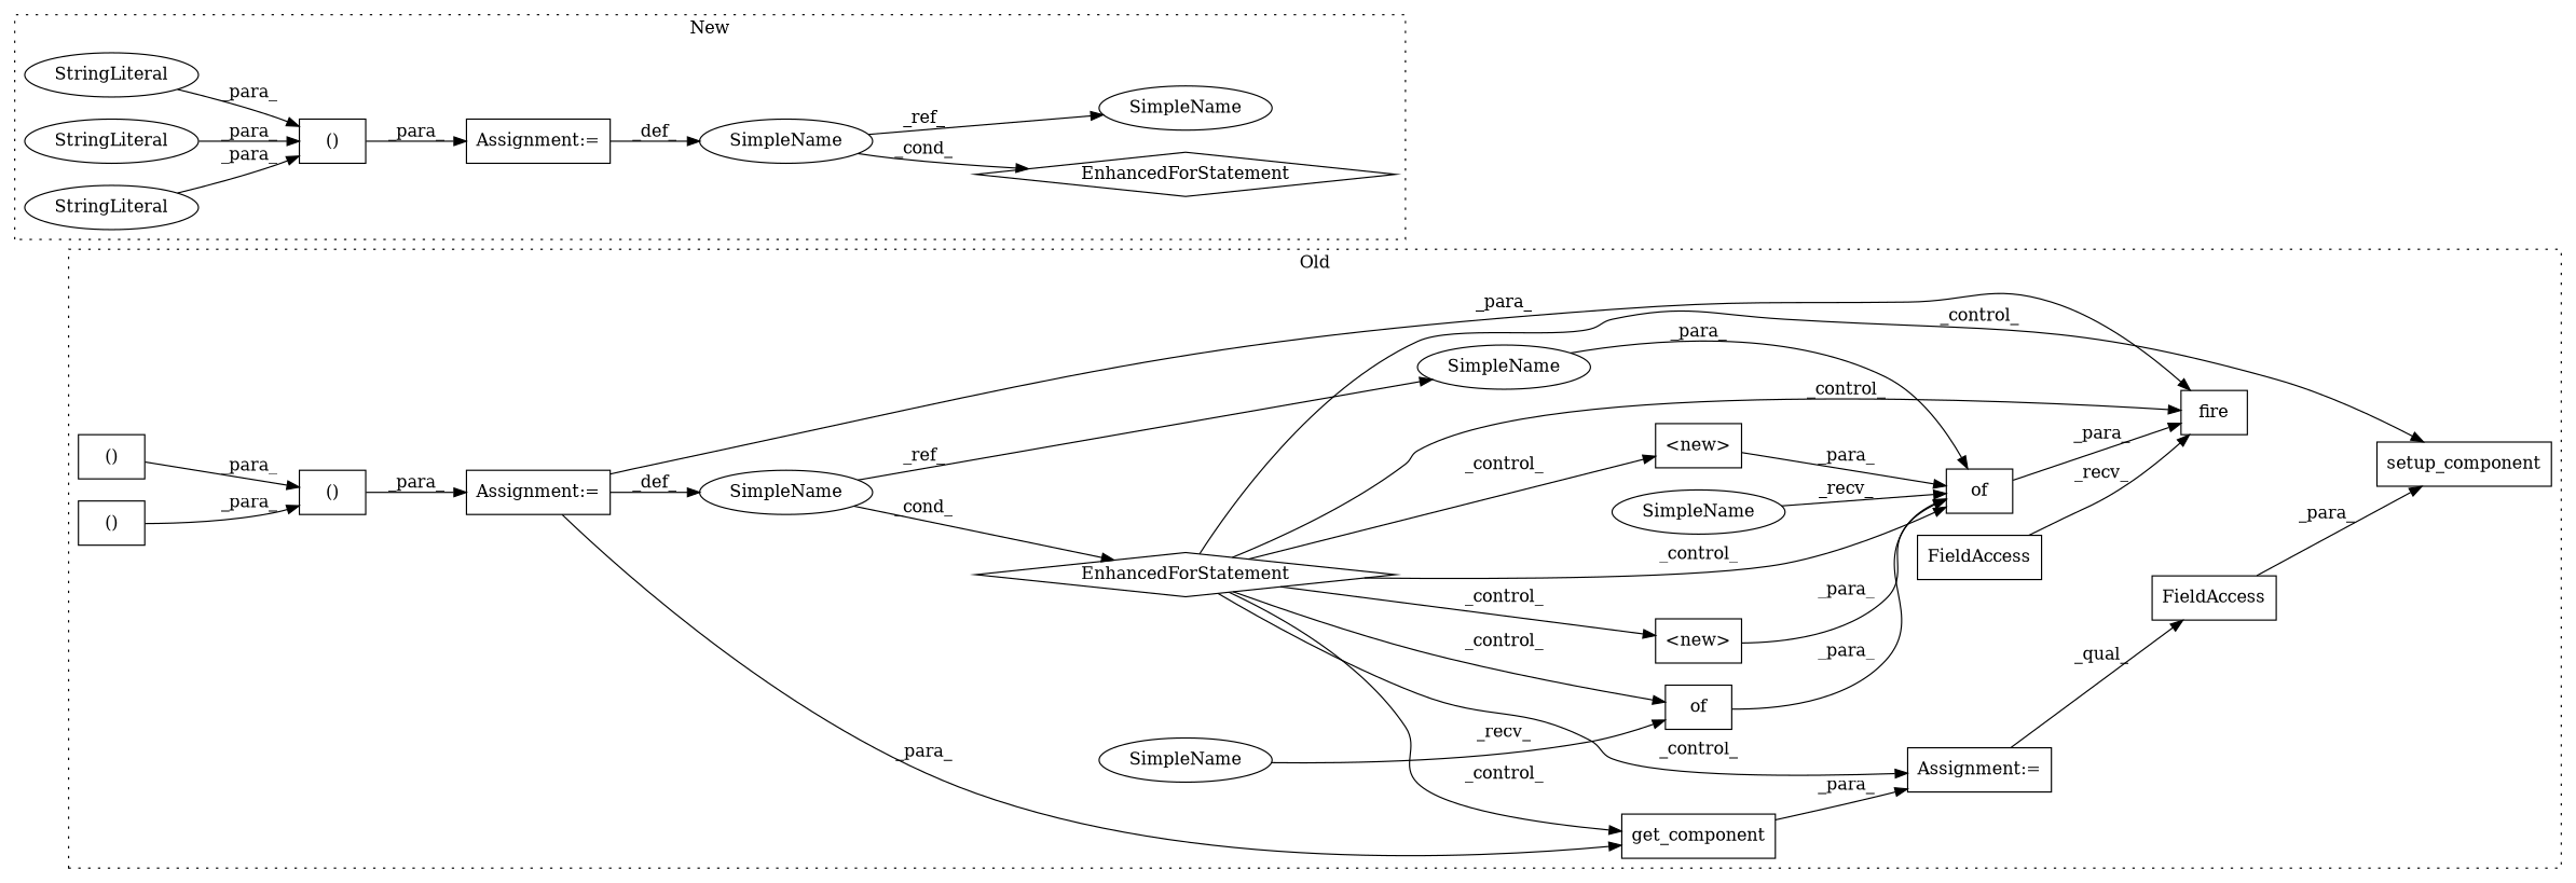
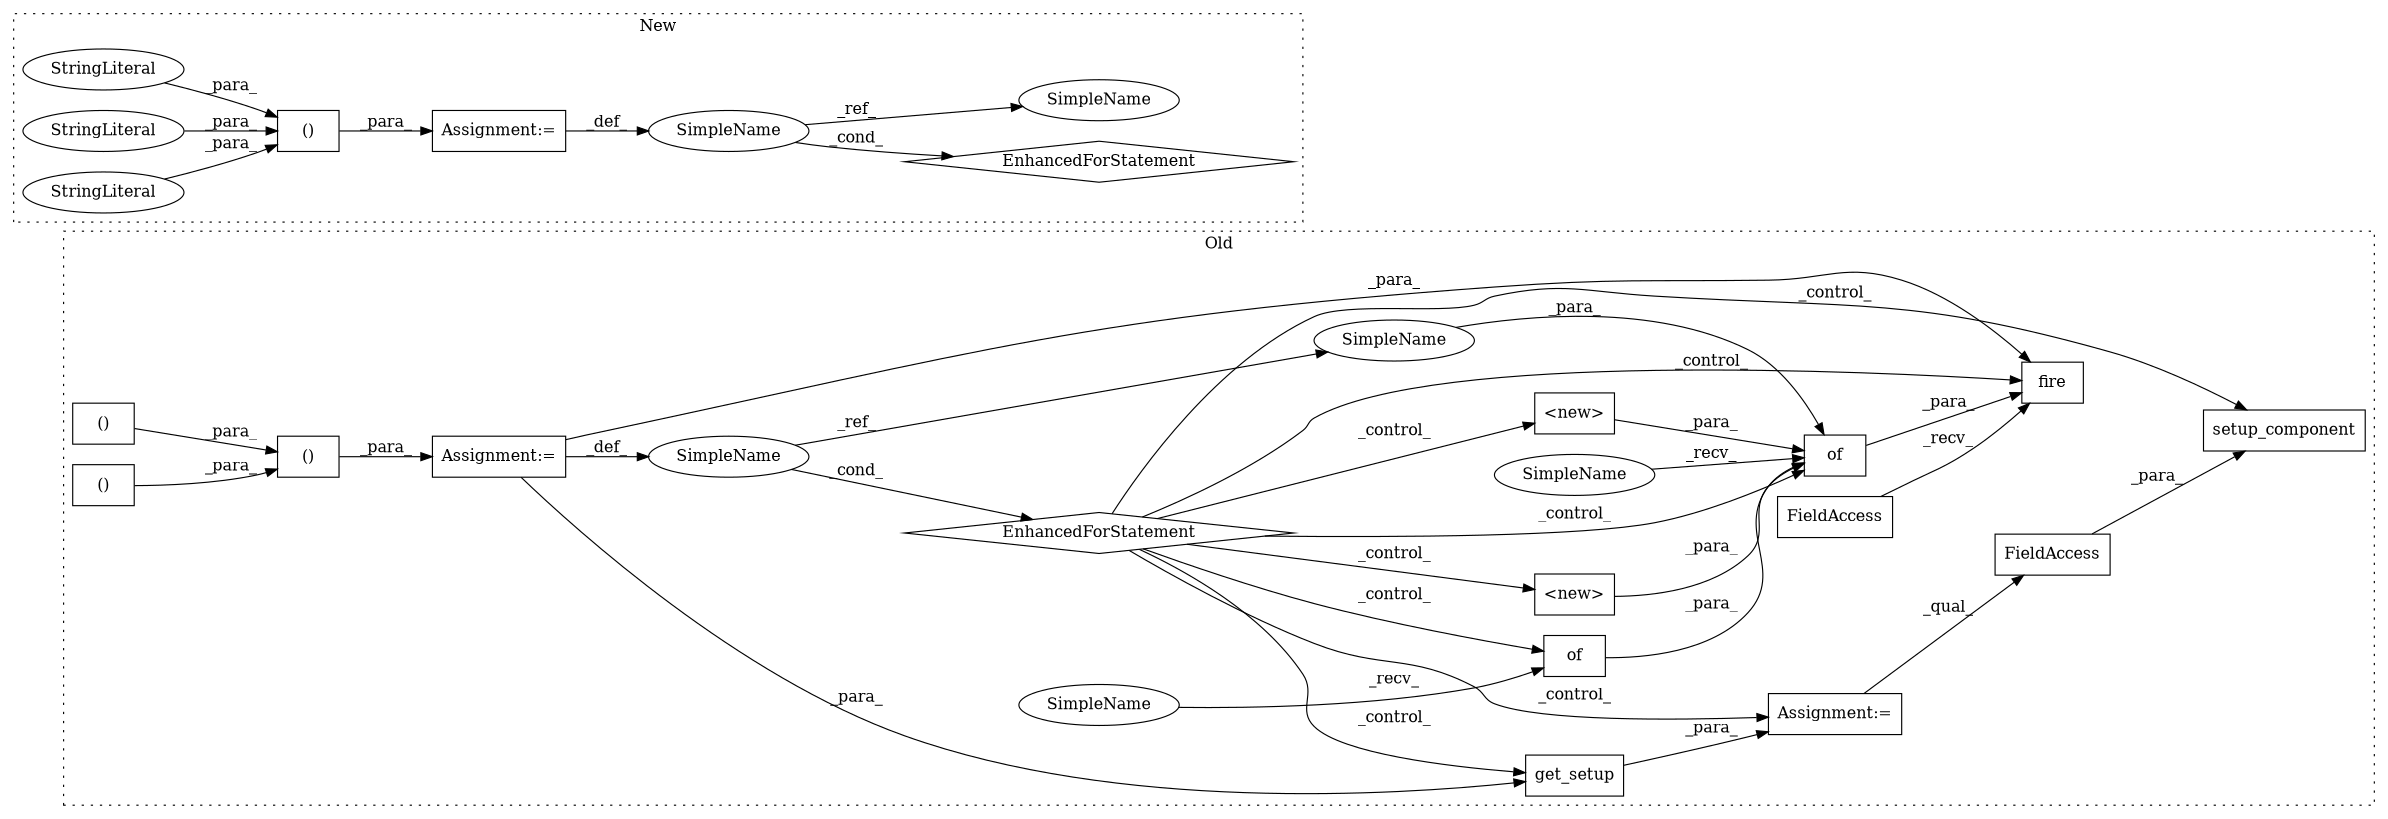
  digraph {
    rankdir=LR
    node [a=42 l=9 s="1230,1558" shape=box]
    n1 [a=70 l="79,3" label=EnhancedForStatement shape=diamond]
    n2 [a=32 l="16,1" label=setup_component s="1621,1665"]
    n3 [label=SimpleName s=1321 shape=ellipse]
    n4 [a=7 l="79,3" label="Assignment:="]
    n5 [a=106 l=49 label="()" s=1456]
    n6 [a=22 l=16 label=FieldAccess s=1642]
    n7 [a=106 l=38 label="()" s=1399]
    n8 [a=32 l="3,1" label=of s="1718,1780"]
    n9 [a=106 l=216 label="()" s=1342]
    n10 [a=32 l=4 label=of s=1776]
    n11 [a=32 l="5,1" label=fire s="1683,1781"]
    n12 [a=22 l=8 label=FieldAccess s=1674]
-   n13 [a=32 l="14,1" label=get_component s="1579,1602"]
+   n13 [a=32 l="14,1" label=get_setup s="1579,1602"]
    n14 [a=14 l=21 label="<new>" s=1750]
    n15 [a=7 l=1 label="Assignment:=" s=1578]
    n16 [a=14 l=18 label="<new>" s=1721]
    n17 [label=SimpleName s=1740 shape=ellipse]
    n18 [l=3 label=SimpleName s=1714 shape=ellipse]
    n19 [l=3 label=SimpleName s=1772 shape=ellipse]
    n20 [a=106 l=82 label="()" s=913]
    n21 [a=70 l="53,3" label=EnhancedForStatement s="836,995" shape=diamond]
    n22 [a=45 l=8 label=StringLiteral s=934 shape=ellipse]
    n23 [a=45 l=8 label=StringLiteral s=913 shape=ellipse]
    n24 [a=45 l=21 label=StringLiteral s=955 shape=ellipse]
    n25 [a=7 l="53,3" label="Assignment:=" s="836,995"]
    n26 [label=SimpleName s=896 shape=ellipse]
    n27 [label=SimpleName s=1035 shape=ellipse]
    subgraph cluster_1 {
      label=Old
      style=dotted
      n1
      n2
      n3
      n4
      n5
      n6
      n7
      n8
      n9
      n10
      n11
      n12
      n13
      n14
      n15
      n16
      n17
      n18
      n19
    }
    subgraph cluster_2 {
      label=New
      style=dotted
      n20
      n21
      n22
      n23
      n24
      n25
      n26
      n27
    }
    n1 -> n2 [label=_control_]
    n1 -> n8 [label=_control_]
    n1 -> n10 [label=_control_]
    n1 -> n11 [label=_control_]
    n1 -> n13 [label=_control_]
    n1 -> n14 [label=_control_]
    n1 -> n15 [label=_control_]
    n1 -> n16 [label=_control_]
    n3 -> n1 [label=_cond_]
    n3 -> n17 [label=_ref_]
    n4 -> n3 [label=_def_]
    n4 -> n11 [label=_para_]
    n4 -> n13 [label=_para_]
    n5 -> n9 [label=_para_]
    n6 -> n2 [label=_para_]
    n7 -> n9 [label=_para_]
    n8 -> n11 [label=_para_]
    n9 -> n4 [label=_para_]
    n10 -> n8 [label=_para_]
    n12 -> n11 [label=_recv_]
    n13 -> n15 [label=_para_]
    n14 -> n8 [label=_para_]
    n15 -> n6 [label=_qual_]
    n16 -> n8 [label=_para_]
    n17 -> n8 [label=_para_]
    n18 -> n8 [label=_recv_]
    n19 -> n10 [label=_recv_]
    n20 -> n25 [label=_para_]
    n22 -> n20 [label=_para_]
    n23 -> n20 [label=_para_]
    n24 -> n20 [label=_para_]
    n25 -> n26 [label=_def_]
    n26 -> n21 [label=_cond_]
    n26 -> n27 [label=_ref_]
  }
